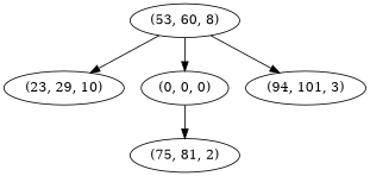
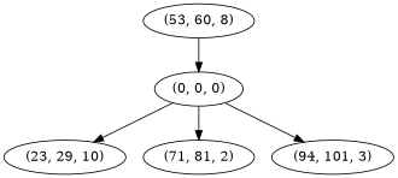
  digraph {
    fontname="DejaVu Serif"
    node [fontname="DejaVu Serif"]
    edge [fontname="DejaVu Serif"]
    n1 [label="(23, 29, 10)"]
    "(0, 0, 0)"
-   "(71, 81, 2)" [label="(75, 81, 2)"]
+   "(71, 81, 2)"
    "(94, 101, 3)"
    "(53, 60, 8)"
-   "(53, 60, 8)" -> n1
+   "(0, 0, 0)" -> n1
    "(0, 0, 0)" -> "(71, 81, 2)"
-   "(53, 60, 8)" -> "(94, 101, 3)"
+   "(0, 0, 0)" -> "(94, 101, 3)"
    "(53, 60, 8)" -> "(0, 0, 0)"
  }
